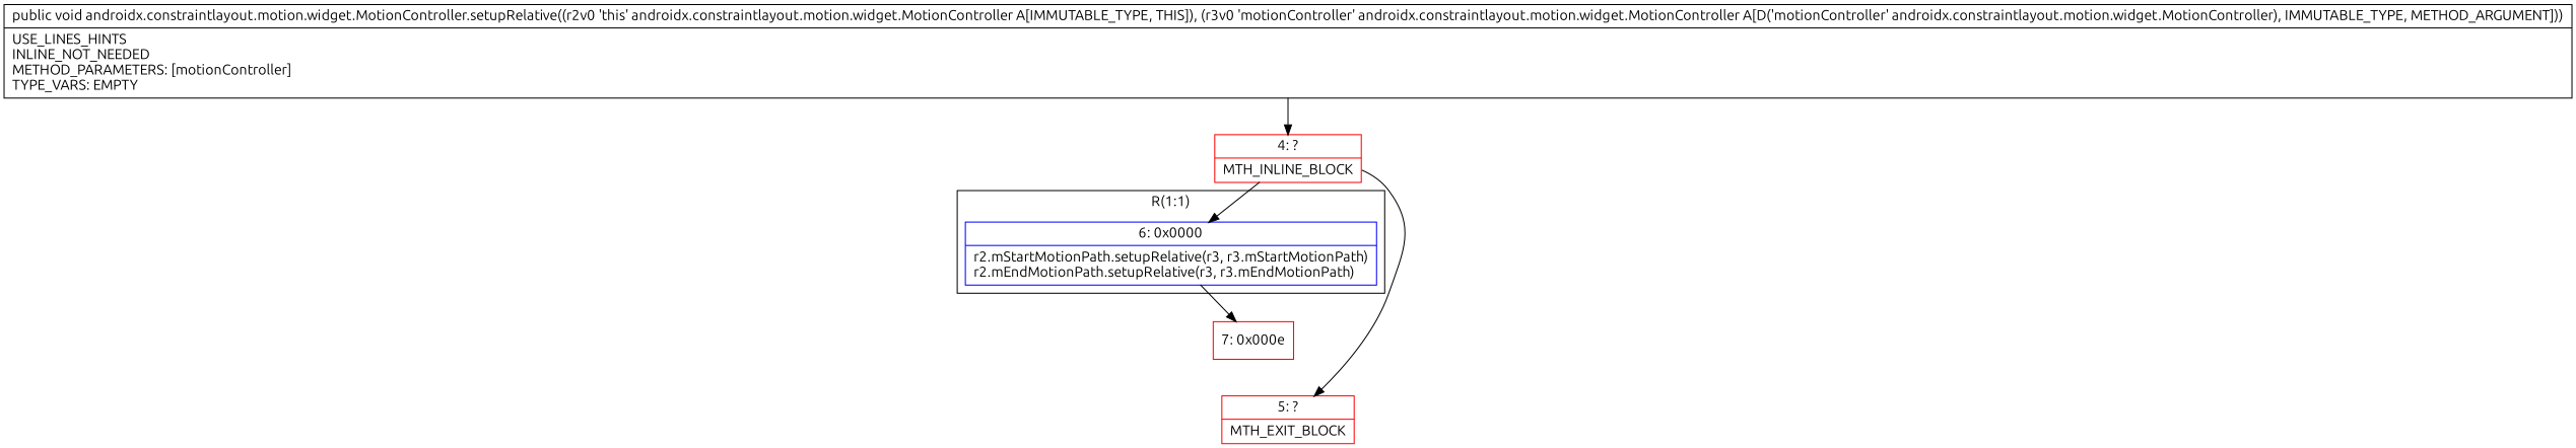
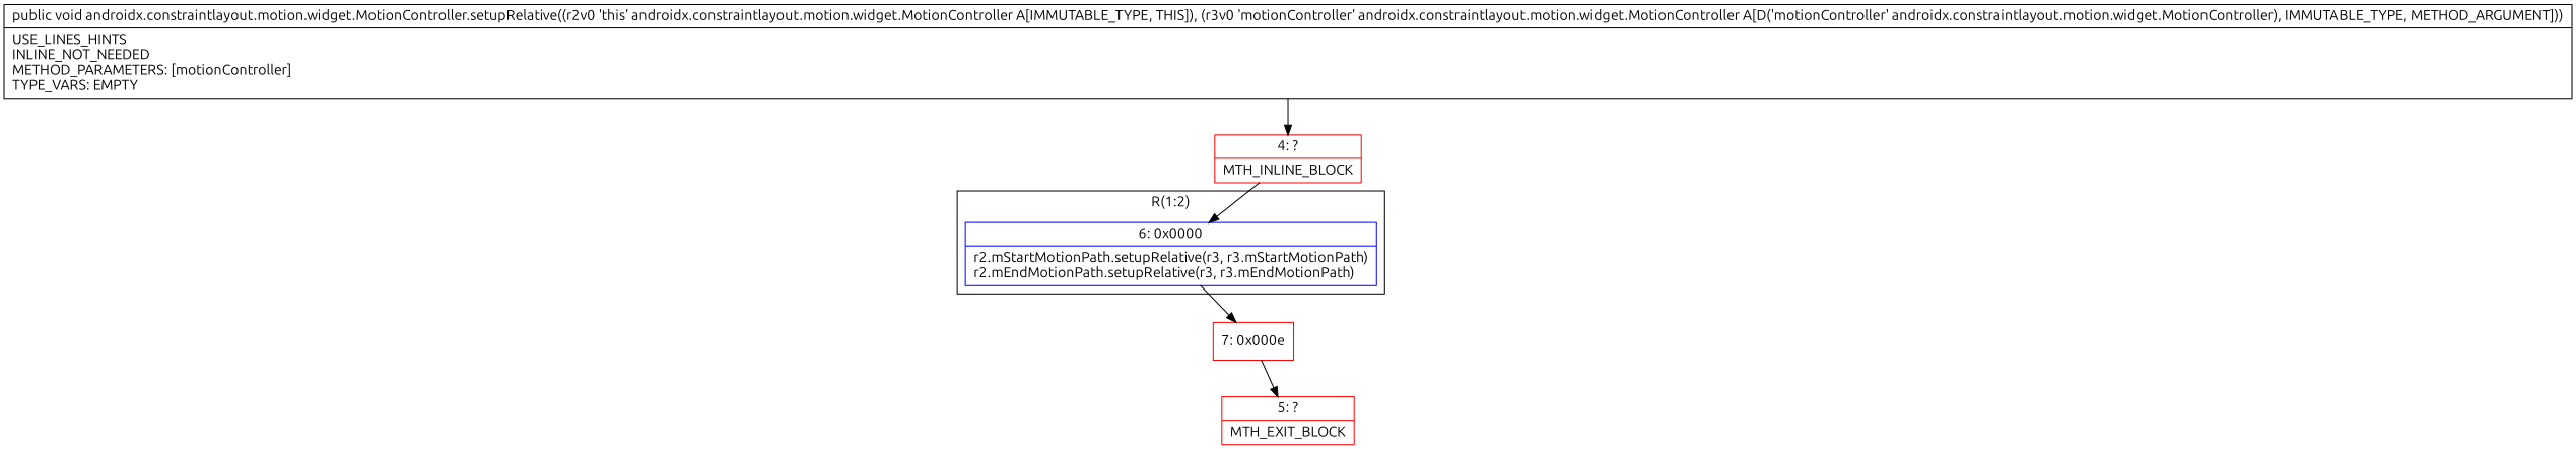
  digraph {
    fontname=Ubuntu
    node [color=red fontname=Ubuntu shape=record]
    edge [fontname=Ubuntu]
    n1 [color=blue label="{6\:\ 0x0000|r2.mStartMotionPath.setupRelative(r3, r3.mStartMotionPath)\lr2.mEndMotionPath.setupRelative(r3, r3.mEndMotionPath)\l}"]
    n2 [label="{7\:\ 0x000e}"]
    n3 [label="{5\:\ ?|MTH_EXIT_BLOCK\l}"]
    n4 [label="{4\:\ ?|MTH_INLINE_BLOCK\l}"]
    n5 [label="{public void androidx.constraintlayout.motion.widget.MotionController.setupRelative((r2v0 'this' androidx.constraintlayout.motion.widget.MotionController A[IMMUTABLE_TYPE, THIS]), (r3v0 'motionController' androidx.constraintlayout.motion.widget.MotionController A[D('motionController' androidx.constraintlayout.motion.widget.MotionController), IMMUTABLE_TYPE, METHOD_ARGUMENT]))  | USE_LINES_HINTS\lINLINE_NOT_NEEDED\lMETHOD_PARAMETERS: [motionController]\lTYPE_VARS: EMPTY\l}" color=""]
    subgraph cluster_1 {
-     label="R(1:1)"
+     label="R(1:2)"
      n1
    }
    n1 -> n2
-   n4 -> n3
+   n2 -> n3
    n4 -> n1
    n5 -> n4
  }
